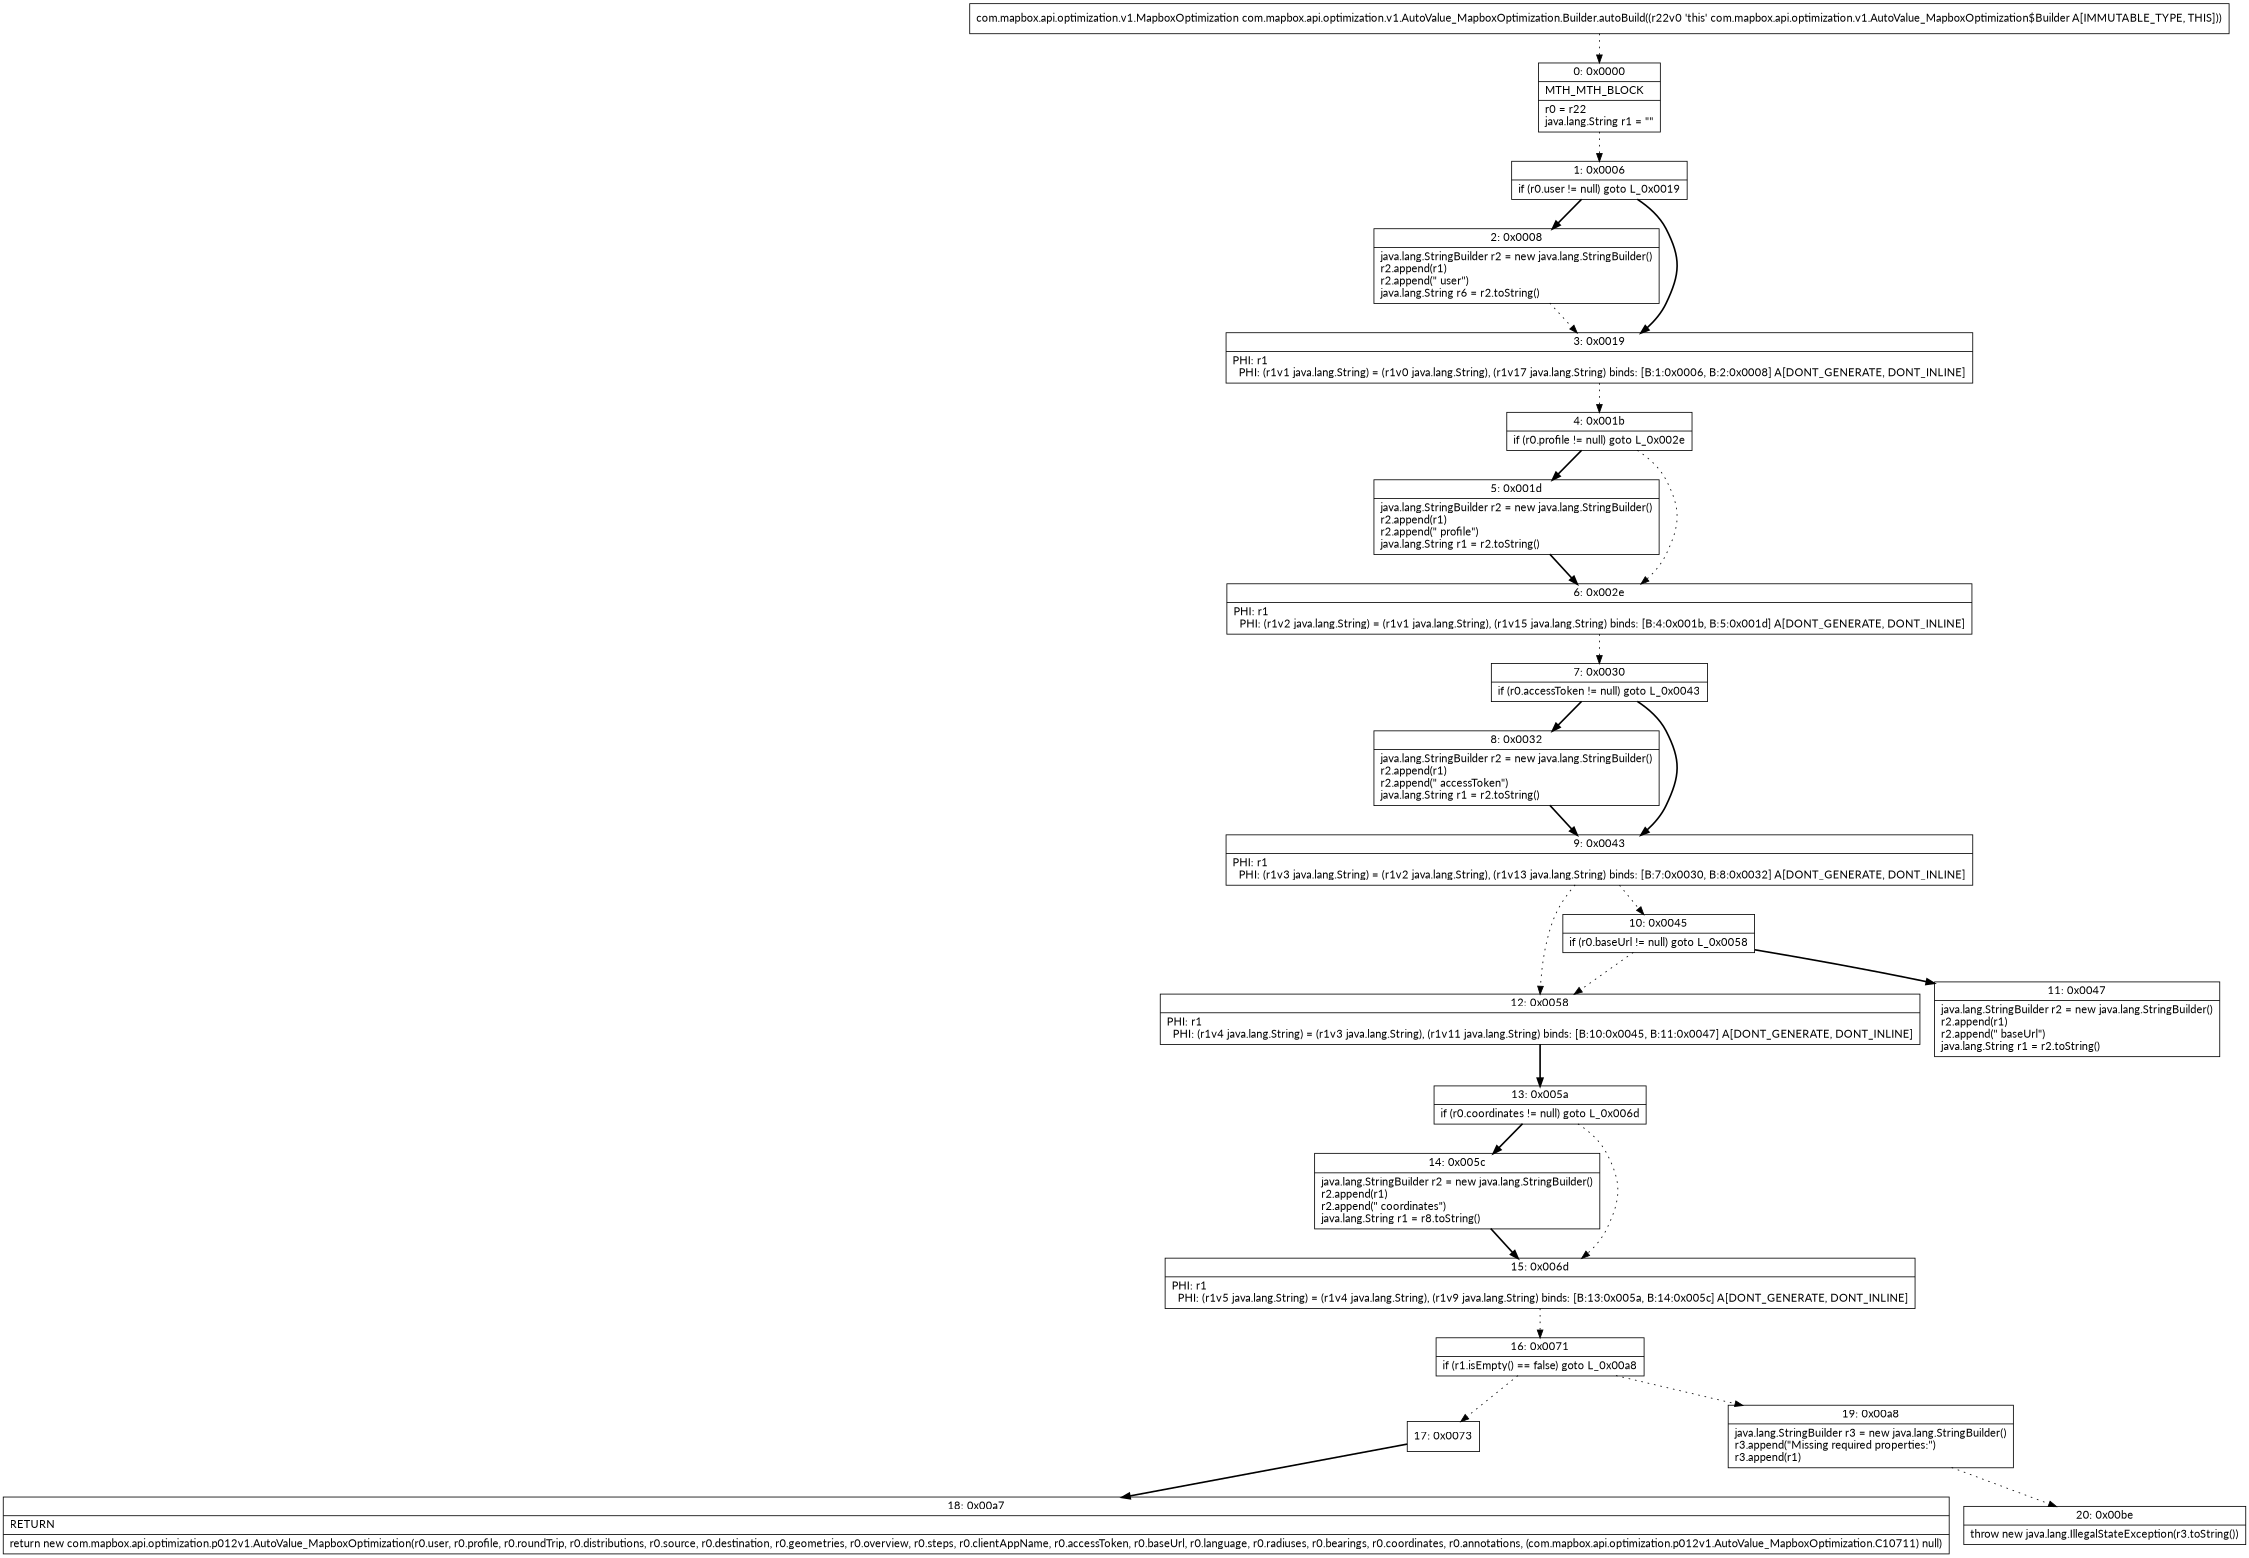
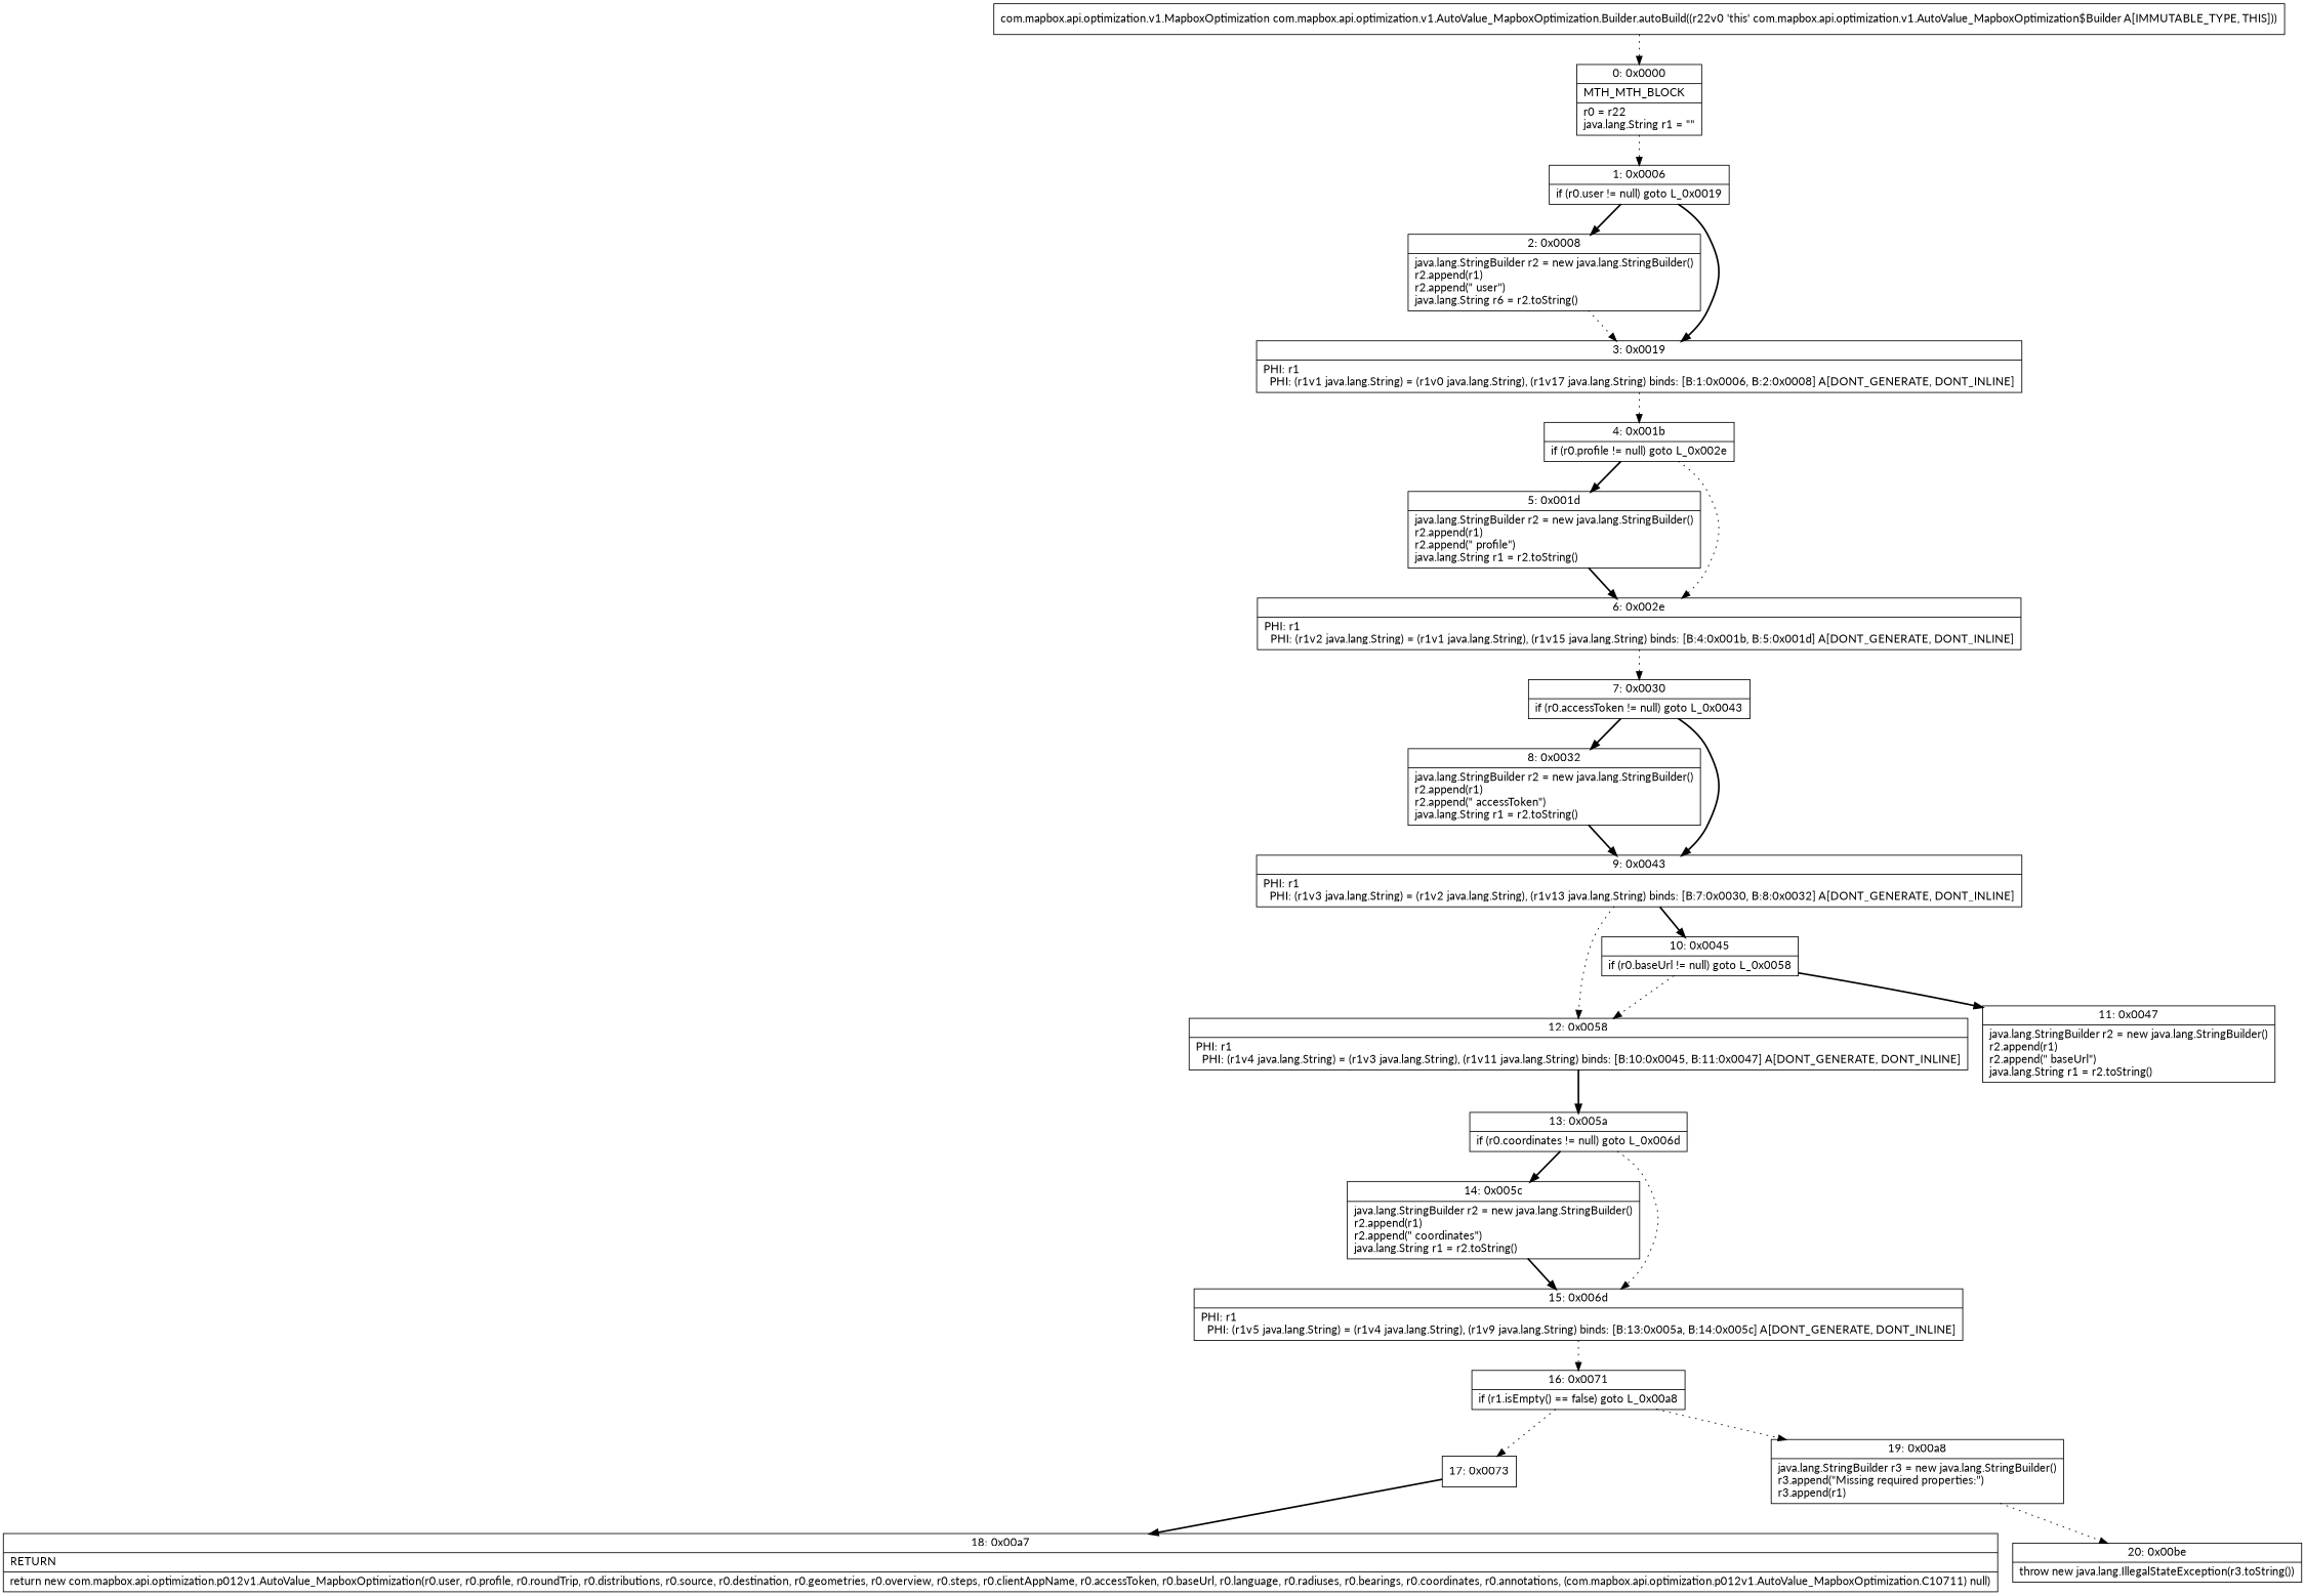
  digraph {
    fontname=Lato
    node [fontname=Lato shape=record]
    edge [fontname=Lato style=dotted]
    n1 [label="{0\:\ 0x0000|MTH_MTH_BLOCK\l|r0 = r22\ljava.lang.String r1 = \"\"\l}"]
    n2 [label="{1\:\ 0x0006|if (r0.user != null) goto L_0x0019\l}"]
    n3 [label="{2\:\ 0x0008|java.lang.StringBuilder r2 = new java.lang.StringBuilder()\lr2.append(r1)\lr2.append(\" user\")\ljava.lang.String r6 = r2.toString()\l}"]
    n4 [label="{3\:\ 0x0019|PHI: r1 \l  PHI: (r1v1 java.lang.String) = (r1v0 java.lang.String), (r1v17 java.lang.String) binds: [B:1:0x0006, B:2:0x0008] A[DONT_GENERATE, DONT_INLINE]\l}"]
    n5 [label="{4\:\ 0x001b|if (r0.profile != null) goto L_0x002e\l}"]
    n6 [label="{5\:\ 0x001d|java.lang.StringBuilder r2 = new java.lang.StringBuilder()\lr2.append(r1)\lr2.append(\" profile\")\ljava.lang.String r1 = r2.toString()\l}"]
    n7 [label="{6\:\ 0x002e|PHI: r1 \l  PHI: (r1v2 java.lang.String) = (r1v1 java.lang.String), (r1v15 java.lang.String) binds: [B:4:0x001b, B:5:0x001d] A[DONT_GENERATE, DONT_INLINE]\l}"]
    n8 [label="{7\:\ 0x0030|if (r0.accessToken != null) goto L_0x0043\l}"]
    n9 [label="{8\:\ 0x0032|java.lang.StringBuilder r2 = new java.lang.StringBuilder()\lr2.append(r1)\lr2.append(\" accessToken\")\ljava.lang.String r1 = r2.toString()\l}"]
    n10 [label="{9\:\ 0x0043|PHI: r1 \l  PHI: (r1v3 java.lang.String) = (r1v2 java.lang.String), (r1v13 java.lang.String) binds: [B:7:0x0030, B:8:0x0032] A[DONT_GENERATE, DONT_INLINE]\l}"]
    n11 [label="{10\:\ 0x0045|if (r0.baseUrl != null) goto L_0x0058\l}"]
    n12 [label="{12\:\ 0x0058|PHI: r1 \l  PHI: (r1v4 java.lang.String) = (r1v3 java.lang.String), (r1v11 java.lang.String) binds: [B:10:0x0045, B:11:0x0047] A[DONT_GENERATE, DONT_INLINE]\l}"]
    n13 [label="{11\:\ 0x0047|java.lang.StringBuilder r2 = new java.lang.StringBuilder()\lr2.append(r1)\lr2.append(\" baseUrl\")\ljava.lang.String r1 = r2.toString()\l}"]
    n14 [label="{13\:\ 0x005a|if (r0.coordinates != null) goto L_0x006d\l}"]
-   n15 [label="{14\:\ 0x005c|java.lang.StringBuilder r2 = new java.lang.StringBuilder()\lr2.append(r1)\lr2.append(\" coordinates\")\ljava.lang.String r1 = r8.toString()\l}"]
+   n15 [label="{14\:\ 0x005c|java.lang.StringBuilder r2 = new java.lang.StringBuilder()\lr2.append(r1)\lr2.append(\" coordinates\")\ljava.lang.String r1 = r2.toString()\l}"]
    n16 [label="{15\:\ 0x006d|PHI: r1 \l  PHI: (r1v5 java.lang.String) = (r1v4 java.lang.String), (r1v9 java.lang.String) binds: [B:13:0x005a, B:14:0x005c] A[DONT_GENERATE, DONT_INLINE]\l}"]
    n17 [label="{16\:\ 0x0071|if (r1.isEmpty() == false) goto L_0x00a8\l}"]
    n18 [label="{17\:\ 0x0073}"]
    n19 [label="{19\:\ 0x00a8|java.lang.StringBuilder r3 = new java.lang.StringBuilder()\lr3.append(\"Missing required properties:\")\lr3.append(r1)\l}"]
    n20 [label="{18\:\ 0x00a7|RETURN\l|return new com.mapbox.api.optimization.p012v1.AutoValue_MapboxOptimization(r0.user, r0.profile, r0.roundTrip, r0.distributions, r0.source, r0.destination, r0.geometries, r0.overview, r0.steps, r0.clientAppName, r0.accessToken, r0.baseUrl, r0.language, r0.radiuses, r0.bearings, r0.coordinates, r0.annotations, (com.mapbox.api.optimization.p012v1.AutoValue_MapboxOptimization.C10711) null)\l}"]
    n21 [label="{20\:\ 0x00be|throw new java.lang.IllegalStateException(r3.toString())\l}"]
    n22 [label="{com.mapbox.api.optimization.v1.MapboxOptimization com.mapbox.api.optimization.v1.AutoValue_MapboxOptimization.Builder.autoBuild((r22v0 'this' com.mapbox.api.optimization.v1.AutoValue_MapboxOptimization$Builder A[IMMUTABLE_TYPE, THIS])) }"]
    n1 -> n2
    n2 -> n3 [style=bold]
    n2 -> n4 [style=bold]
    n3 -> n4
    n4 -> n5
    n5 -> n6 [style=bold]
    n5 -> n7
    n6 -> n7 [style=bold]
    n7 -> n8
    n8 -> n9 [style=bold]
    n8 -> n10 [style=bold]
    n9 -> n10 [style=bold]
-   n10 -> n11
+   n10 -> n11 [style=bold]
    n10 -> n12
    n11 -> n12
    n11 -> n13 [style=bold]
    n12 -> n14 [style=bold]
    n14 -> n15 [style=bold]
    n14 -> n16
    n15 -> n16 [style=bold]
    n16 -> n17
    n17 -> n18
    n17 -> n19
    n18 -> n20 [style=bold]
    n19 -> n21
    n22 -> n1
  }
